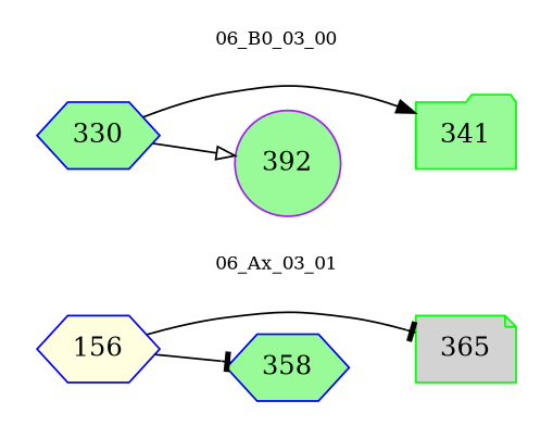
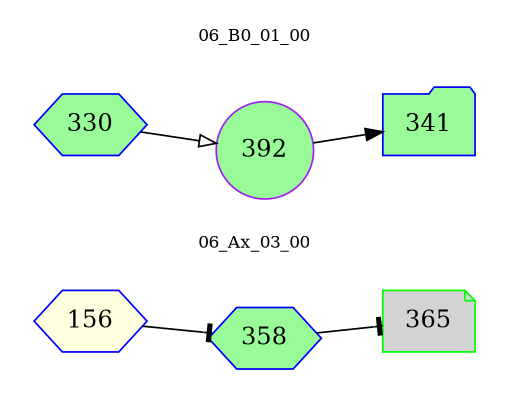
  digraph {
    rankdir=LR
    node [color=blue fillcolor=palegreen shape=hexagon style=filled]
    edge [arrowhead=tee color=black]
    n1 [fillcolor=lightyellow label=156]
    n2 [label=358]
    n3 [color=green fillcolor=lightgrey label=365 shape=note]
    n4 [label=330]
    n5 [color=purple label=392 shape=circle]
-   n6 [color=green label=341 shape=folder]
+   n6 [label=341 shape=folder]
    subgraph cluster_1 {
      color=white
      fontsize=10
-     label="06_Ax_03_01"
+     label="06_Ax_03_00"
      n1
      n2
      n3
    }
    subgraph cluster_2 {
      color=white
      fontsize=10
-     label="06_B0_03_00"
+     label="06_B0_01_00"
      n4
      n5
      n6
    }
    n1 -> n2
-   n1 -> n3
+   n2 -> n3
    n4 -> n5 [arrowhead=onormal]
-   n4 -> n6 [arrowhead=normal]
+   n5 -> n6 [arrowhead=normal]
  }
